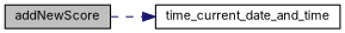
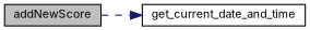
  digraph {
    rankdir=LR
    fontname=Inter
    node [color=black fontname=Inter fontsize=10 shape=box]
    n1 [fillcolor=grey75 fontcolor=black height=0.2 label=addNewScore style=filled width=0.4]
-   n2 [height=0.2 label=time_current_date_and_time width=0.4]
+   n2 [height=0.2 label=get_current_date_and_time width=0.4]
    n1 -> n2 [color=midnightblue fontname=Inter fontsize=10 labelfontname=Helvetica labelfontsize=10 style=dashed]
  }
